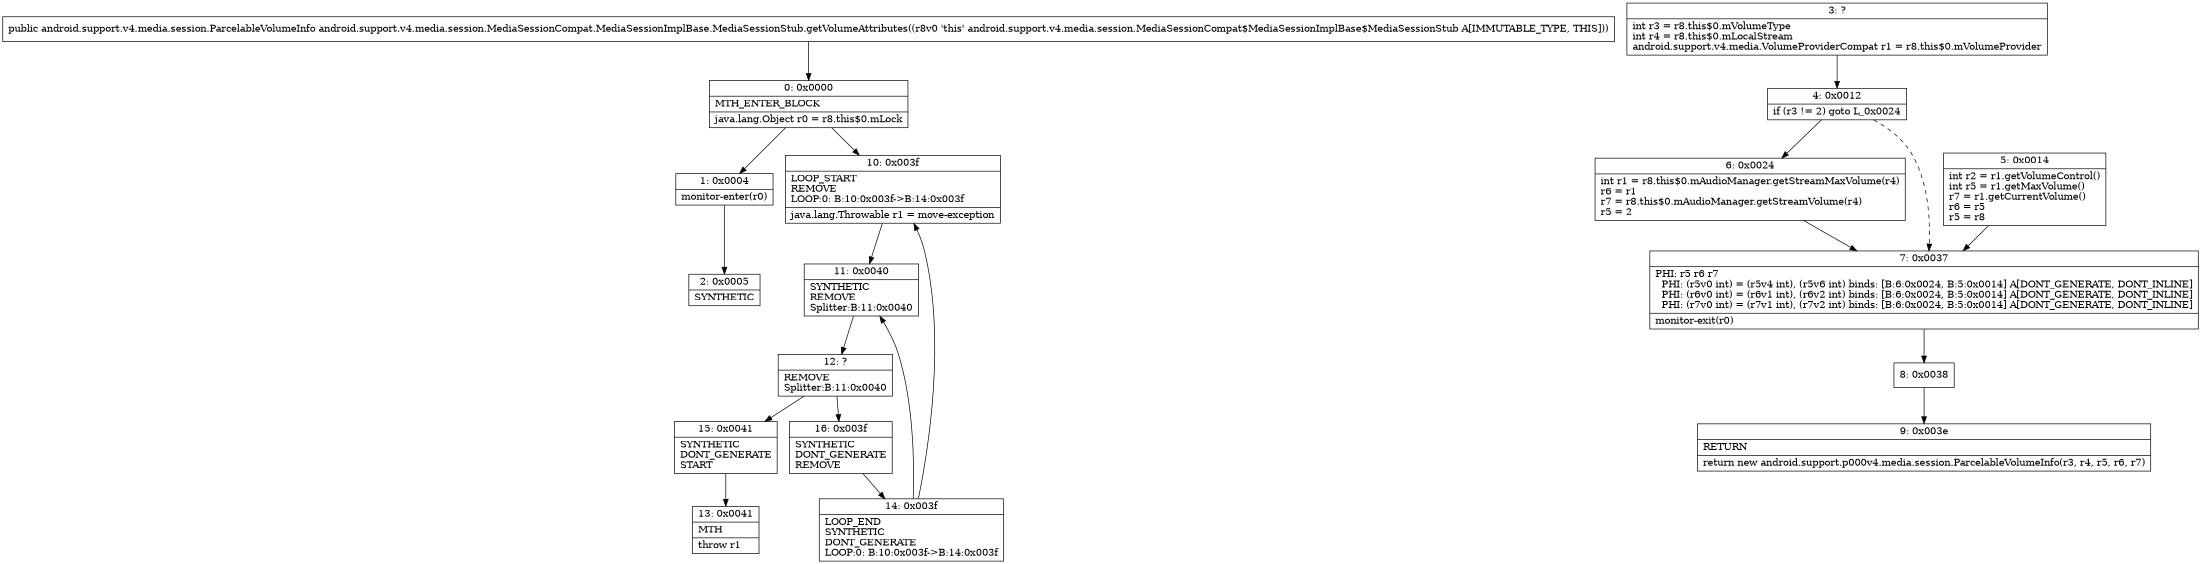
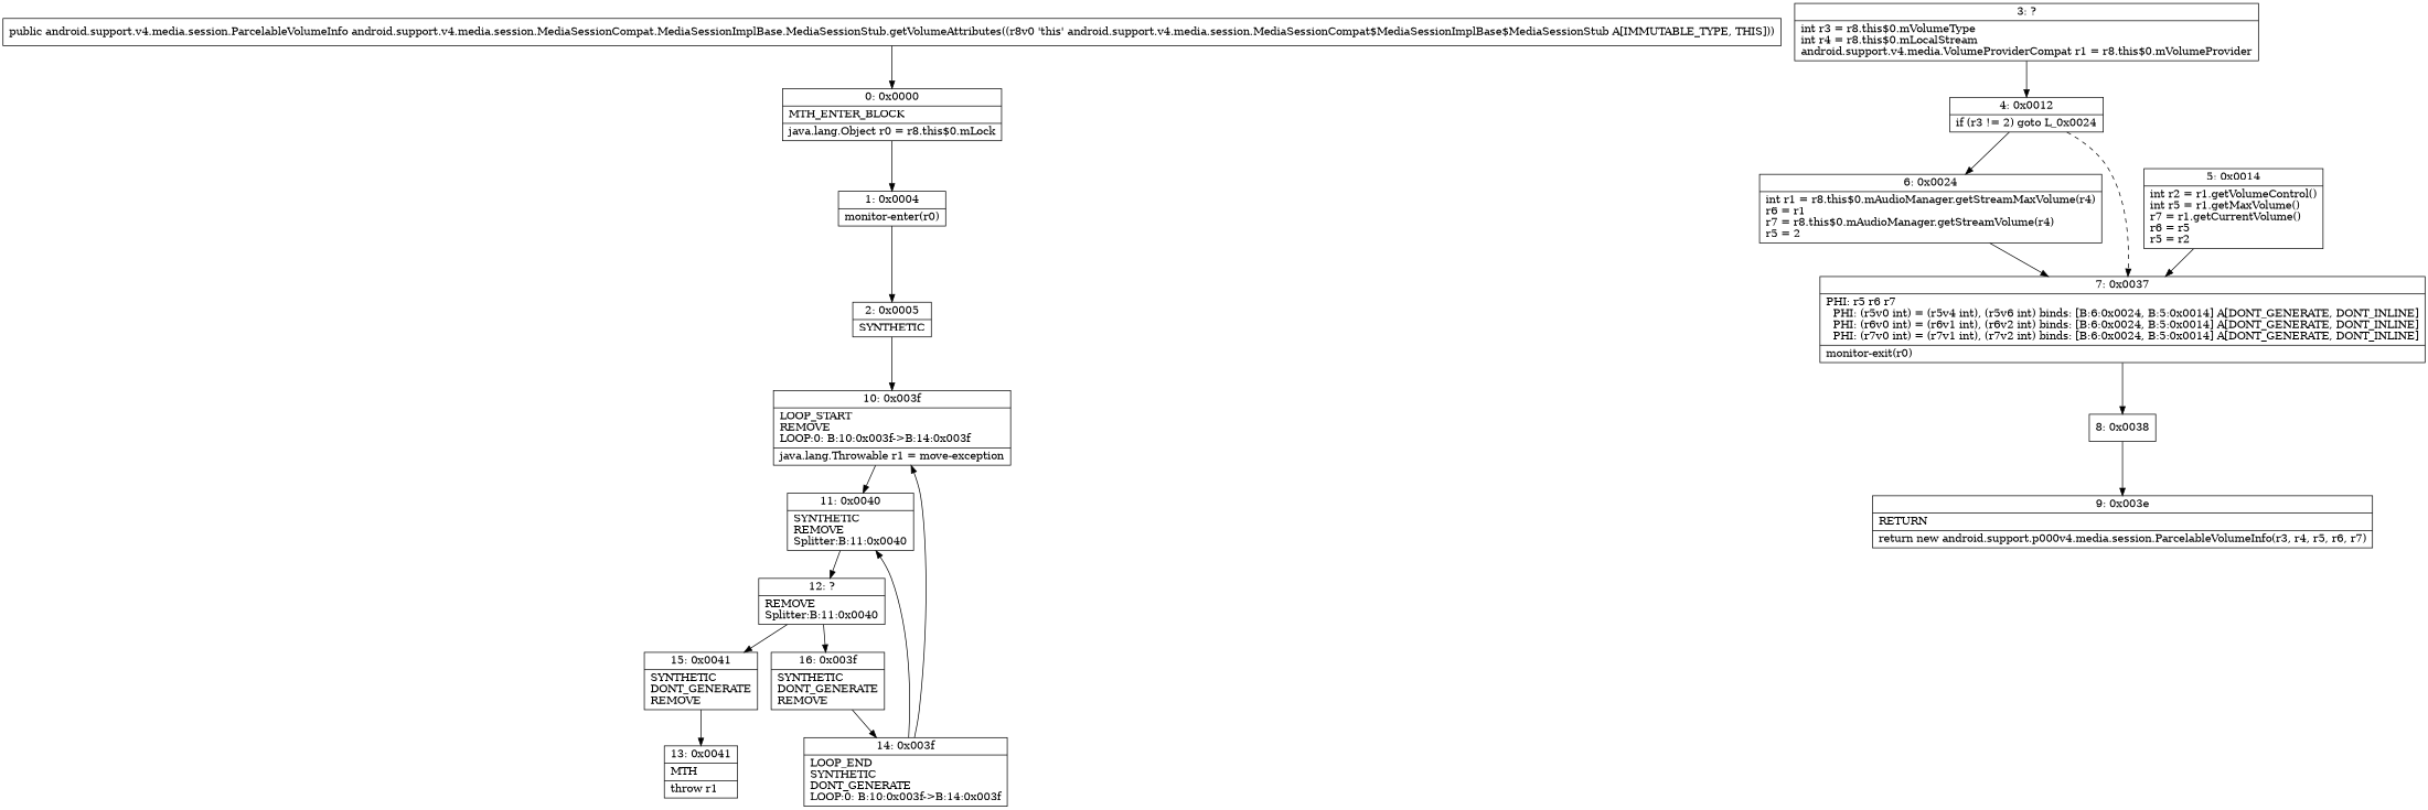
  digraph {
    node [shape=record]
    n1 [label="{0\:\ 0x0000|MTH_ENTER_BLOCK\l|java.lang.Object r0 = r8.this$0.mLock\l}"]
    n2 [label="{1\:\ 0x0004|monitor\-enter(r0)\l}"]
    n3 [label="{2\:\ 0x0005|SYNTHETIC\l}"]
    n4 [label="{10\:\ 0x003f|LOOP_START\lREMOVE\lLOOP:0: B:10:0x003f\-\>B:14:0x003f\l|java.lang.Throwable r1 = move\-exception\l}"]
    n5 [label="{3\:\ ?|int r3 = r8.this$0.mVolumeType\lint r4 = r8.this$0.mLocalStream\landroid.support.v4.media.VolumeProviderCompat r1 = r8.this$0.mVolumeProvider\l}"]
    n6 [label="{4\:\ 0x0012|if (r3 != 2) goto L_0x0024\l}"]
    n7 [label="{11\:\ 0x0040|SYNTHETIC\lREMOVE\lSplitter:B:11:0x0040\l}"]
    n8 [label="{6\:\ 0x0024|int r1 = r8.this$0.mAudioManager.getStreamMaxVolume(r4)\lr6 = r1\lr7 = r8.this$0.mAudioManager.getStreamVolume(r4)\lr5 = 2\l}"]
    n9 [label="{7\:\ 0x0037|PHI: r5 r6 r7 \l  PHI: (r5v0 int) = (r5v4 int), (r5v6 int) binds: [B:6:0x0024, B:5:0x0014] A[DONT_GENERATE, DONT_INLINE]\l  PHI: (r6v0 int) = (r6v1 int), (r6v2 int) binds: [B:6:0x0024, B:5:0x0014] A[DONT_GENERATE, DONT_INLINE]\l  PHI: (r7v0 int) = (r7v1 int), (r7v2 int) binds: [B:6:0x0024, B:5:0x0014] A[DONT_GENERATE, DONT_INLINE]\l|monitor\-exit(r0)\l}"]
-   n10 [label="{5\:\ 0x0014|int r2 = r1.getVolumeControl()\lint r5 = r1.getMaxVolume()\lr7 = r1.getCurrentVolume()\lr6 = r5\lr5 = r8\l}"]
+   n10 [label="{5\:\ 0x0014|int r2 = r1.getVolumeControl()\lint r5 = r1.getMaxVolume()\lr7 = r1.getCurrentVolume()\lr6 = r5\lr5 = r2\l}"]
    n11 [label="{8\:\ 0x0038}"]
    n12 [label="{9\:\ 0x003e|RETURN\l|return new android.support.p000v4.media.session.ParcelableVolumeInfo(r3, r4, r5, r6, r7)\l}"]
    n13 [label="{12\:\ ?|REMOVE\lSplitter:B:11:0x0040\l}"]
-   n14 [label="{15\:\ 0x0041|SYNTHETIC\lDONT_GENERATE\lSTART\l}"]
+   n14 [label="{15\:\ 0x0041|SYNTHETIC\lDONT_GENERATE\lREMOVE\l}"]
    n15 [label="{16\:\ 0x003f|SYNTHETIC\lDONT_GENERATE\lREMOVE\l}"]
    n16 [label="{14\:\ 0x003f|LOOP_END\lSYNTHETIC\lDONT_GENERATE\lLOOP:0: B:10:0x003f\-\>B:14:0x003f\l}"]
    n17 [label="{13\:\ 0x0041|MTH\l|throw r1\l}"]
    n18 [label="{public android.support.v4.media.session.ParcelableVolumeInfo android.support.v4.media.session.MediaSessionCompat.MediaSessionImplBase.MediaSessionStub.getVolumeAttributes((r8v0 'this' android.support.v4.media.session.MediaSessionCompat$MediaSessionImplBase$MediaSessionStub A[IMMUTABLE_TYPE, THIS])) }"]
    n1 -> n2
    n2 -> n3
-   n1 -> n4
+   n3 -> n4
    n4 -> n7
    n5 -> n6
    n6 -> n8
    n6 -> n9 [style=dashed]
    n7 -> n13
    n8 -> n9
    n9 -> n11
    n10 -> n9
    n11 -> n12
    n13 -> n14
    n13 -> n15
    n14 -> n17
    n15 -> n16
    n16 -> n4
    n16 -> n7
    n18 -> n1
  }
